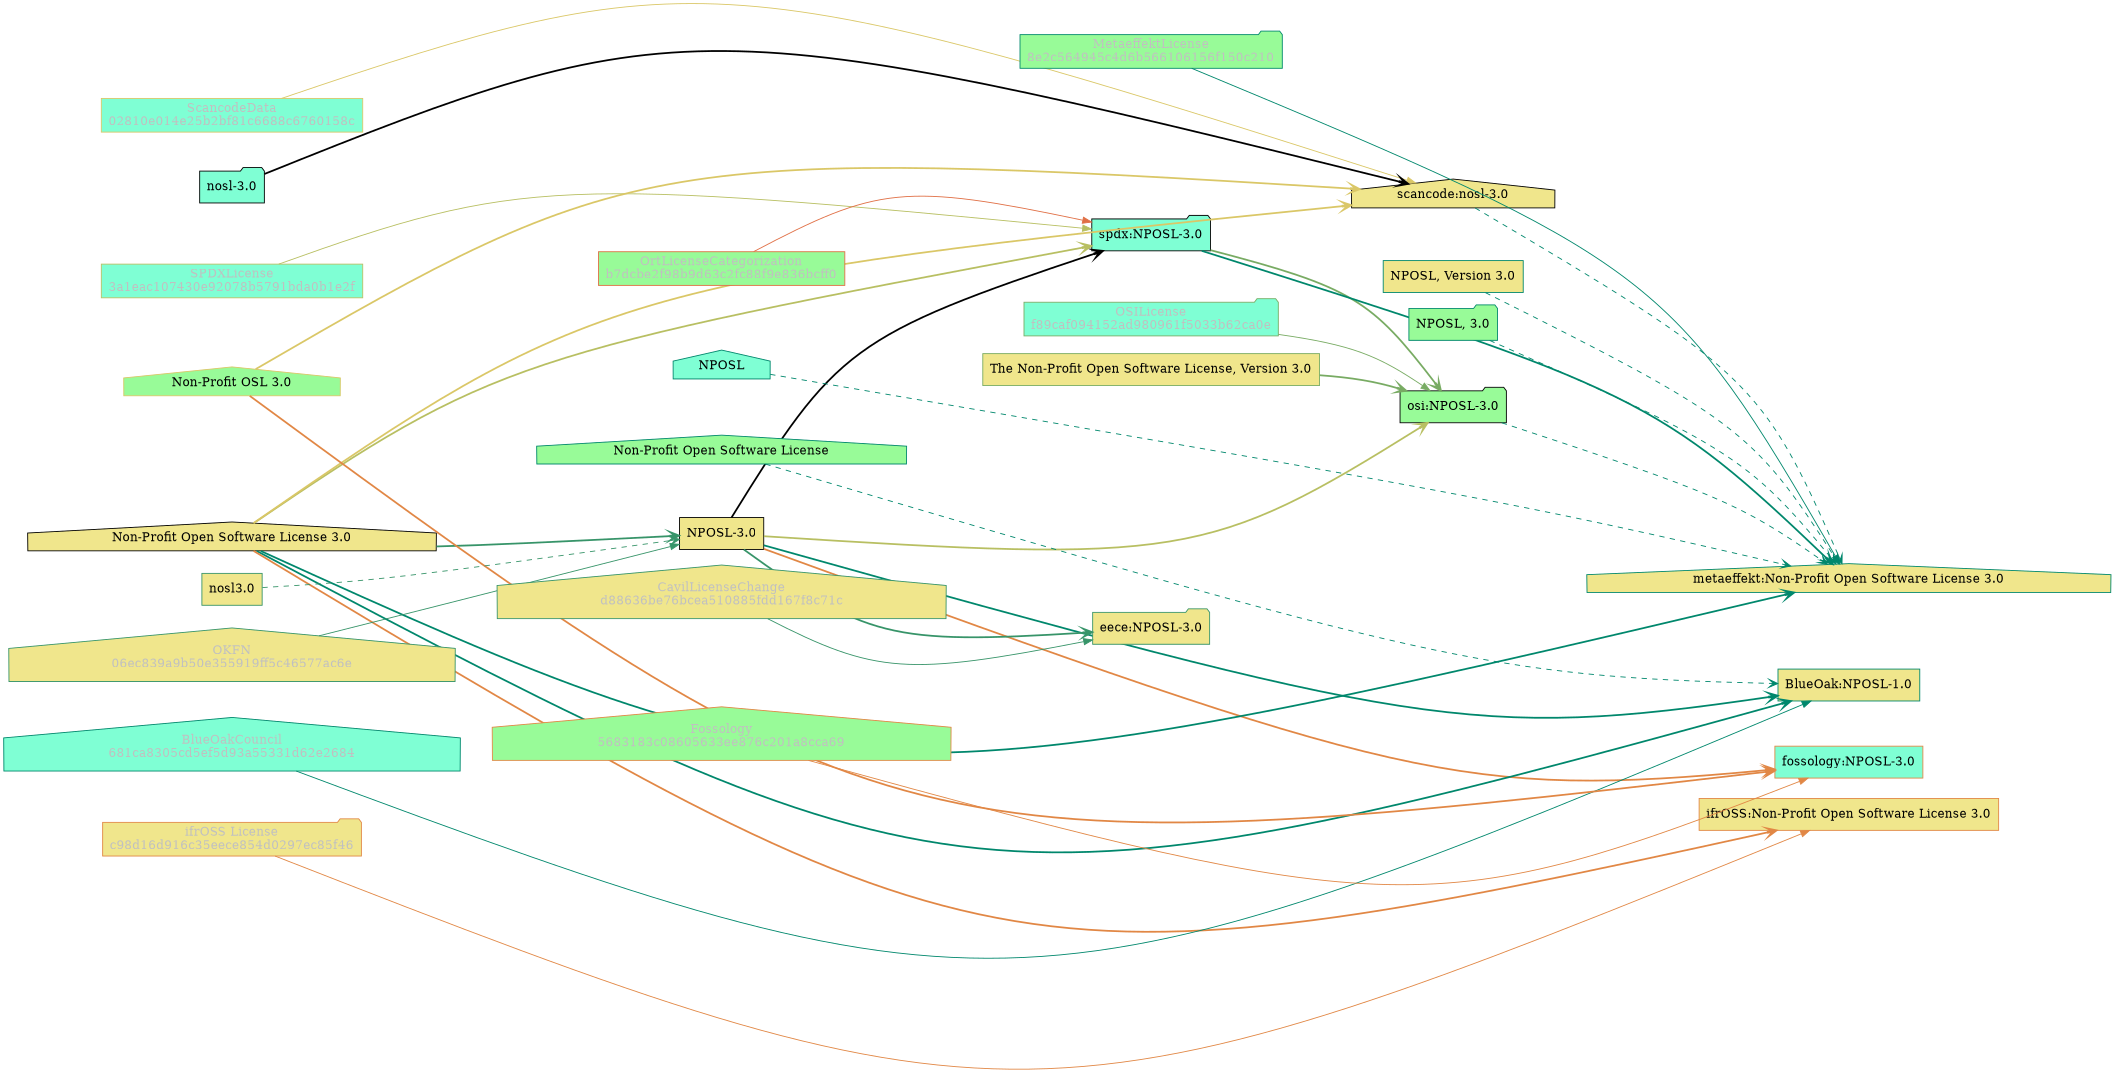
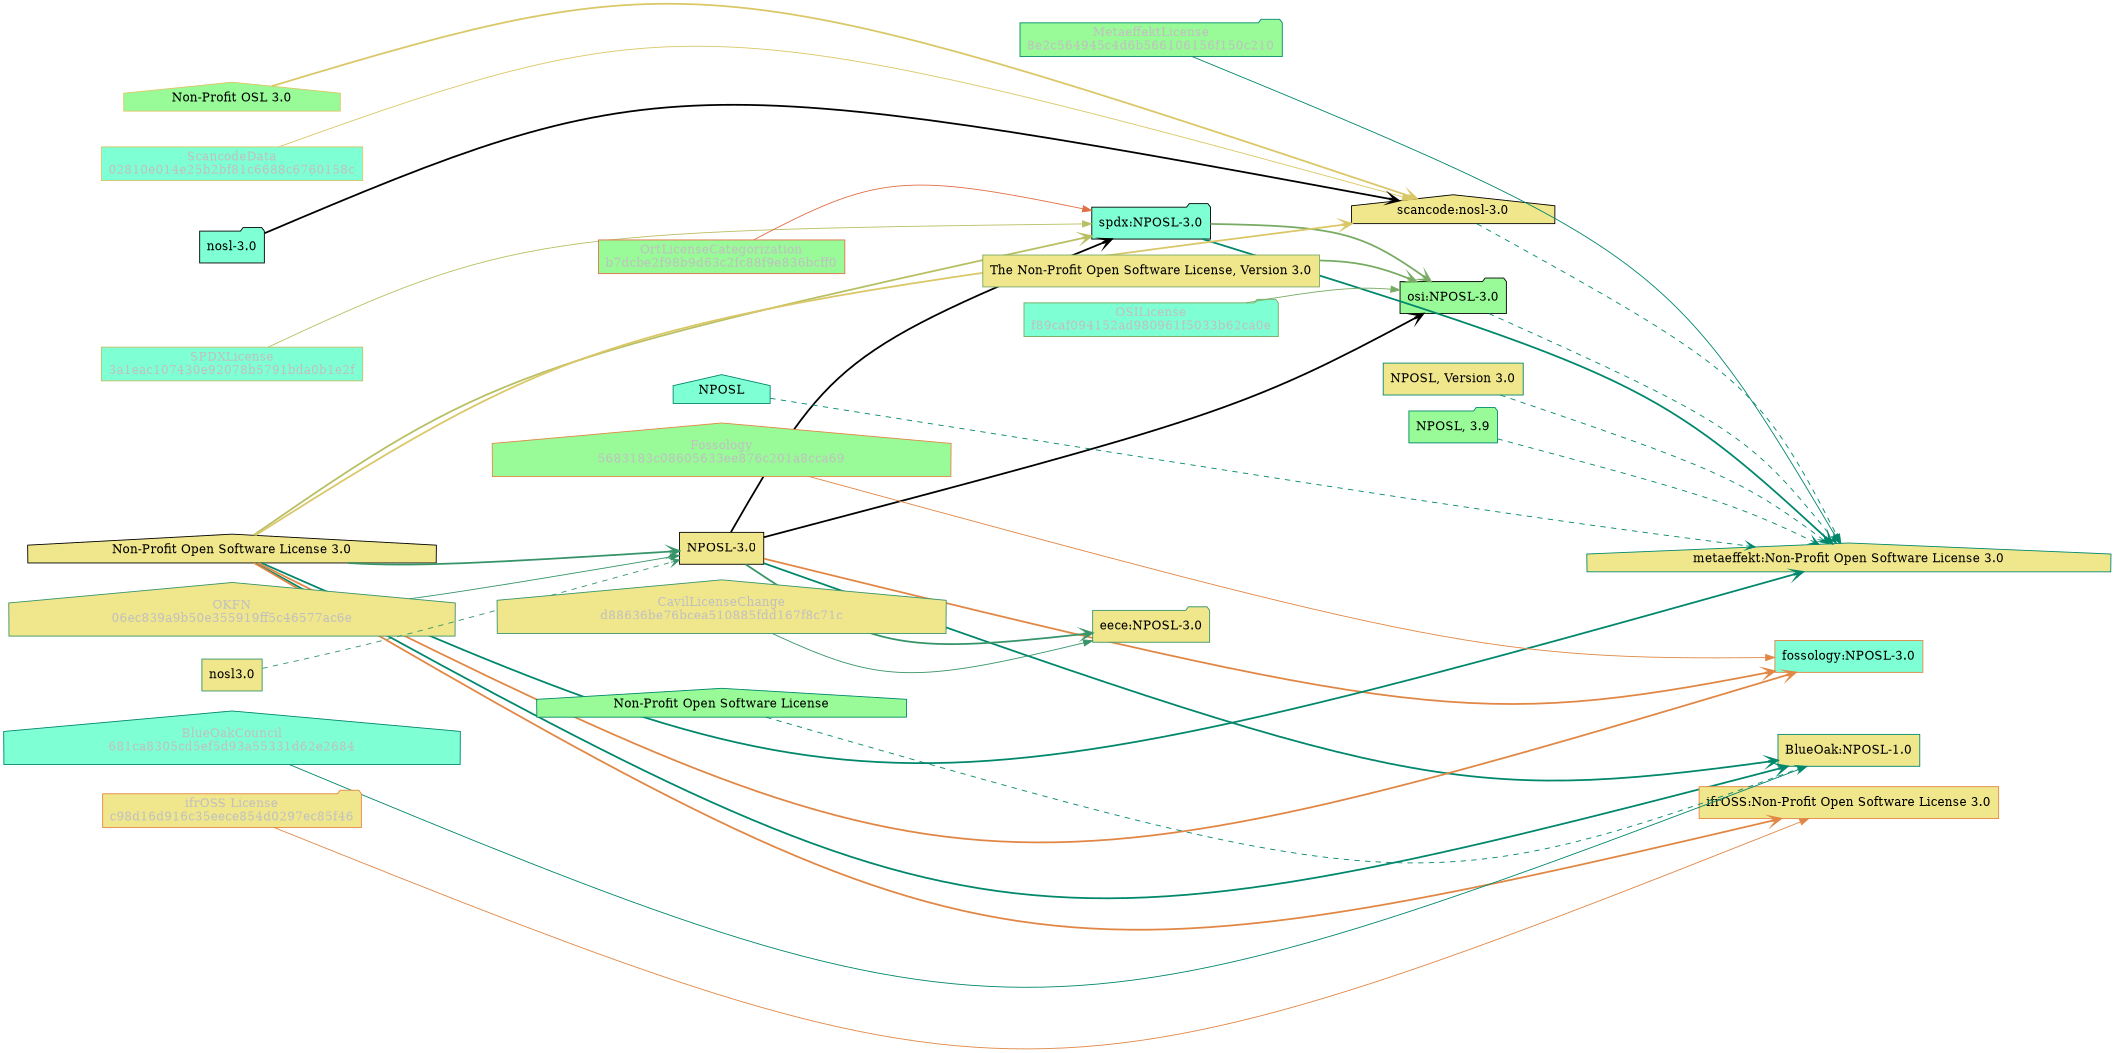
  strict digraph {
    rankdir=LR
    splines=curved
    node [color="#00876c" fillcolor=khaki shape=box style=filled]
    edge [color="#00876c" weight=0.5 arrowhead=vee style=bold]
    n1 [color="#b8bf62" fillcolor=aquamarine fontcolor=gray label="SPDXLicense\n3a1eac107430e92078b5791bda0b1e2f"]
    n2 [fillcolor=aquamarine label="spdx:NPOSL-3.0" shape=folder color=""]
    n3 [fillcolor=palegreen label="osi:NPOSL-3.0" shape=folder color=""]
    n4 [label="metaeffekt:Non-Profit Open Software License 3.0" shape=house]
    n5 [label="NPOSL-3.0" color=""]
    n6 [label="BlueOak:NPOSL-1.0"]
    n7 [color="#e18745" fillcolor=aquamarine label="fossology:NPOSL-3.0"]
    n8 [color="#379469" label="eece:NPOSL-3.0" shape=folder]
    n9 [label="Non-Profit Open Software License 3.0" shape=house color=""]
    n10 [label="scancode:nosl-3.0" shape=house color=""]
    n11 [color="#e18745" label="ifrOSS:Non-Profit Open Software License 3.0"]
    n12 [color="#78ab63" fillcolor=aquamarine fontcolor=gray label="OSILicense\nf89caf094152ad980961f5033b62ca0e" shape=folder]
    n13 [color="#78ab63" label="The Non-Profit Open Software License, Version 3.0"]
    n14 [fillcolor=aquamarine fontcolor=gray label="BlueOakCouncil\n681ca8305cd5ef5d93a55331d62e2684" shape=house]
    n15 [fillcolor=palegreen label="Non-Profit Open Software License" shape=house]
    n16 [color="#dac767" fillcolor=aquamarine fontcolor=gray label="ScancodeData\n02810e014e25b2bf81c6688c6760158c"]
    n17 [fillcolor=aquamarine label="nosl-3.0" shape=folder color=""]
    n18 [color="#dac767" fillcolor=palegreen label="Non-Profit OSL 3.0" shape=house]
    n19 [color="#e18745" fillcolor=palegreen fontcolor=gray label="Fossology\n5683183c08605633ee876c201a8cca69" shape=house]
    n20 [color="#379469" fontcolor=gray label="OKFN\n06ec839a9b50e355919ff5c46577ac6e" shape=house]
    n21 [color="#379469" label="nosl3.0"]
    n22 [color="#e06f45" fillcolor=palegreen fontcolor=gray label="OrtLicenseCategorization\nb7dcbe2f98b9d63c2fc88f9e836bcff0"]
    n23 [color="#379469" fontcolor=gray label="CavilLicenseChange\nd88636be76bcea510885fdd167f8c71c" shape=house]
    n24 [fillcolor=palegreen fontcolor=gray label="MetaeffektLicense\n8e2c564945c4d6b566106156f150c210" shape=folder]
    n25 [fillcolor=aquamarine label=NPOSL shape=house]
    n26 [label="NPOSL, Version 3.0"]
-   n27 [fillcolor=palegreen label="NPOSL, 3.0" shape=folder]
+   n27 [fillcolor=palegreen label="NPOSL, 3.9" shape=folder]
    n28 [color="#e18745" fontcolor=gray label="ifrOSS License\nc98d16d916c35eece854d0297ec85f46" shape=folder]
    n1 -> n2 [color="#b8bf62" arrowhead="" style=""]
    n2 -> n3 [color="#78ab63" weight=0.7]
    n2 -> n4 [weight=0.7]
    n3 -> n4 [style=dashed]
    n5 -> n2 [weight=0.7 color=""]
-   n5 -> n3 [weight=0.7 color="#b8bf62"]
+   n5 -> n3 [weight=0.7 color=""]
    n5 -> n6 [weight=0.7]
    n5 -> n7 [color="#e18745" weight=0.7]
    n5 -> n8 [color="#379469" weight=0.7]
    n9 -> n2 [color="#b8bf62" weight=0.7]
    n9 -> n4 [weight=0.7]
    n9 -> n5 [color="#379469" weight=0.7]
    n9 -> n6 [weight=0.7]
-   n18 -> n7 [color="#e18745" weight=0.7]
+   n9 -> n7 [color="#e18745" weight=0.7]
    n9 -> n10 [color="#dac767" weight=0.7]
    n9 -> n11 [color="#e18745" weight=0.7]
-   n10 -> n4 [style=dashed]
+   n10 -> n4 [arrowhead=normal style=dashed]
    n12 -> n3 [color="#78ab63" arrowhead="" style=""]
    n13 -> n3 [color="#78ab63" weight=0.7]
    n14 -> n6 [arrowhead="" style=""]
    n15 -> n6 [style=dashed]
    n16 -> n10 [color="#dac767" arrowhead="" style=""]
    n17 -> n10 [weight=0.7 color=""]
    n18 -> n10 [color="#dac767" weight=0.7]
    n19 -> n7 [color="#e18745" arrowhead="" style=""]
    n20 -> n5 [color="#379469" arrowhead="" style=""]
    n21 -> n5 [color="#379469" style=dashed]
    n22 -> n2 [color="#e06f45" arrowhead="" style=""]
    n23 -> n8 [color="#379469" arrowhead="" style=""]
    n24 -> n4 [arrowhead="" style=""]
    n25 -> n4 [style=dashed]
    n26 -> n4 [style=dashed]
    n27 -> n4 [style=dashed]
    n28 -> n11 [color="#e18745" arrowhead="" style=""]
  }
